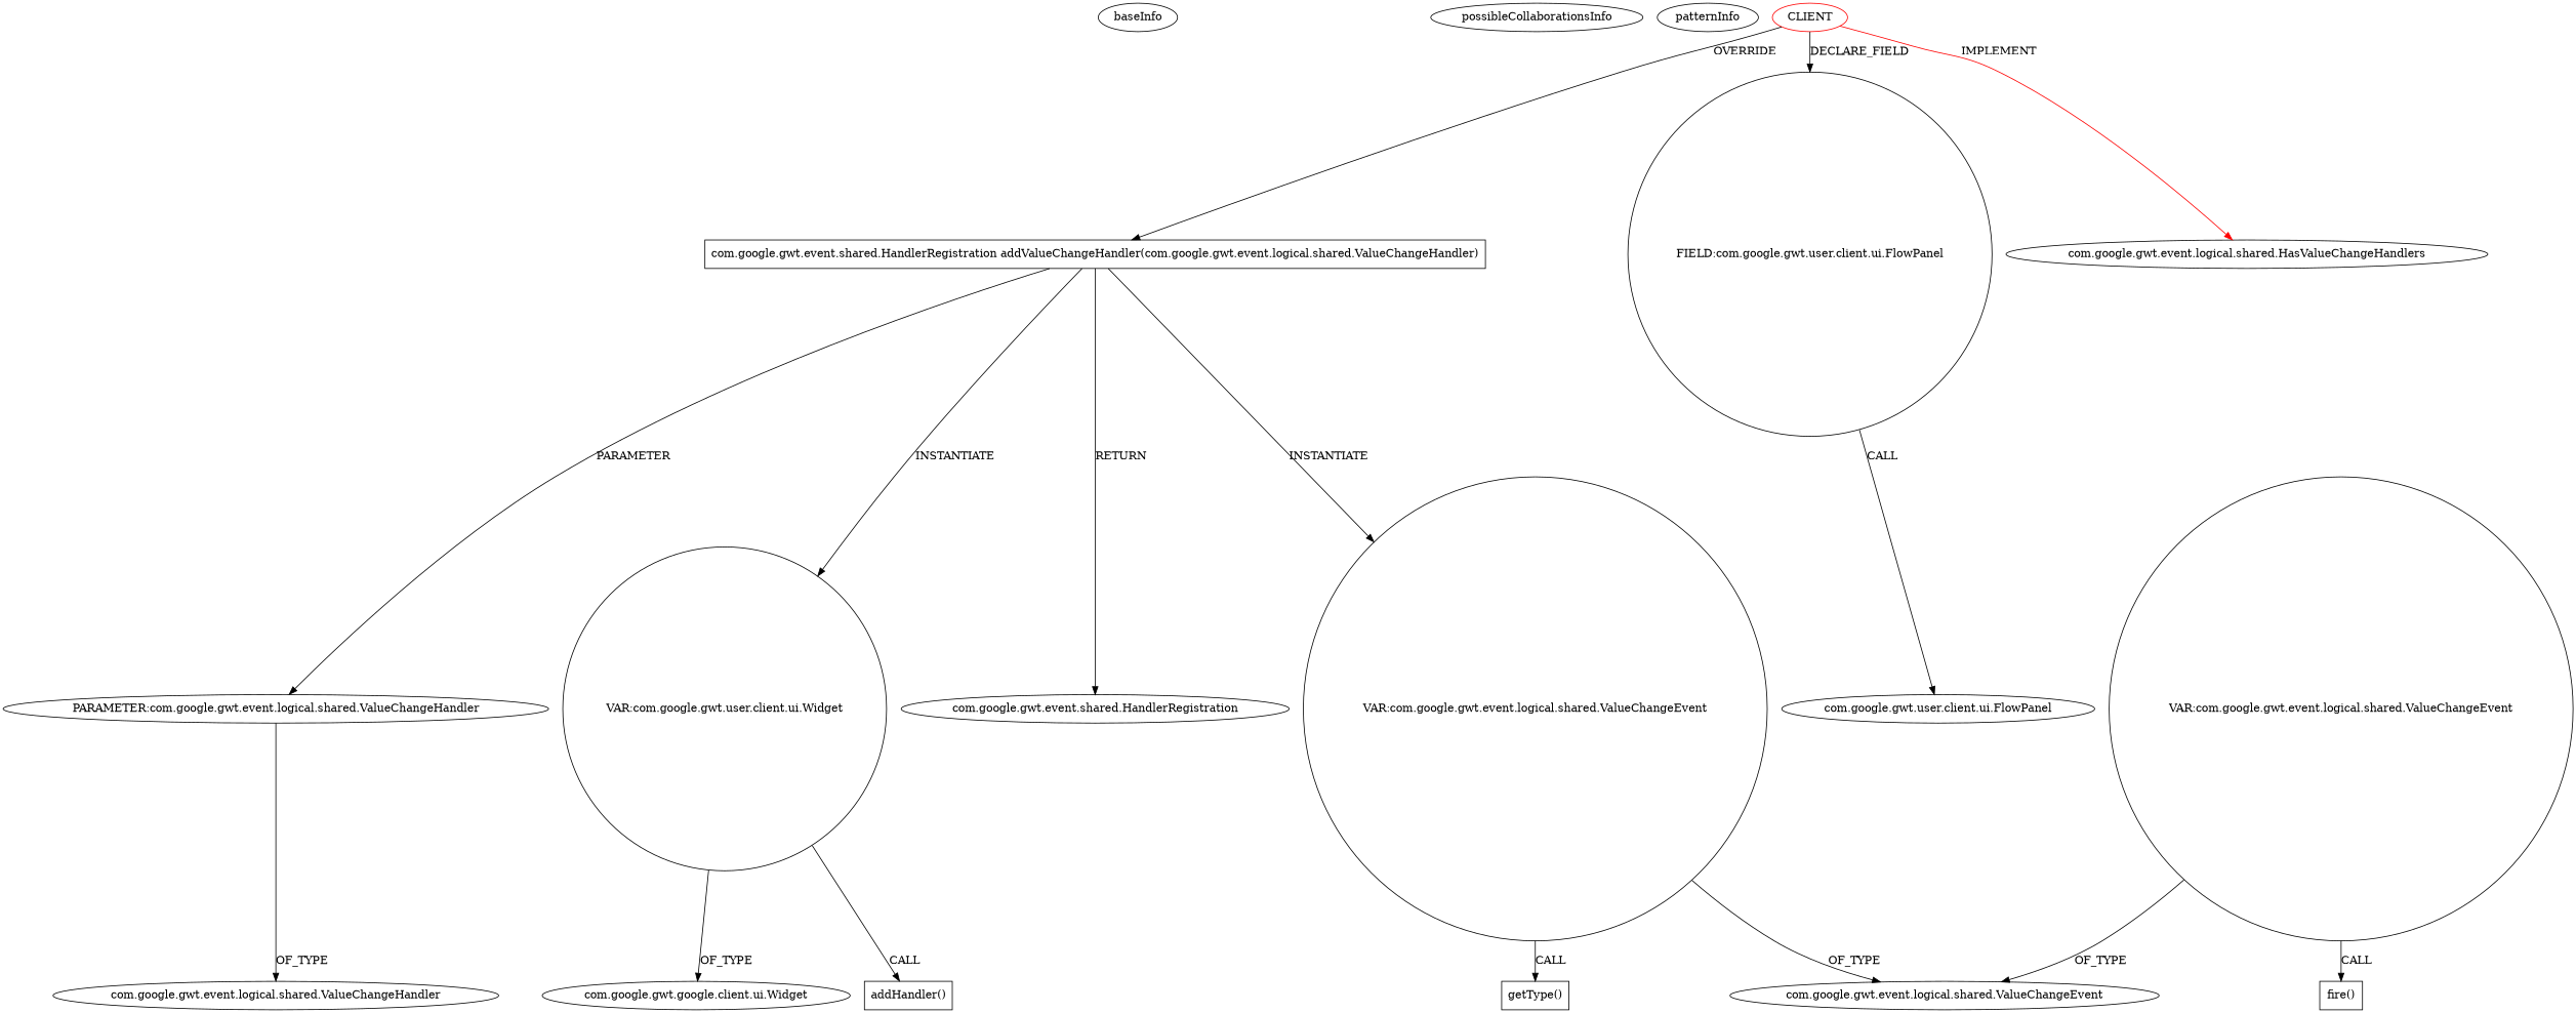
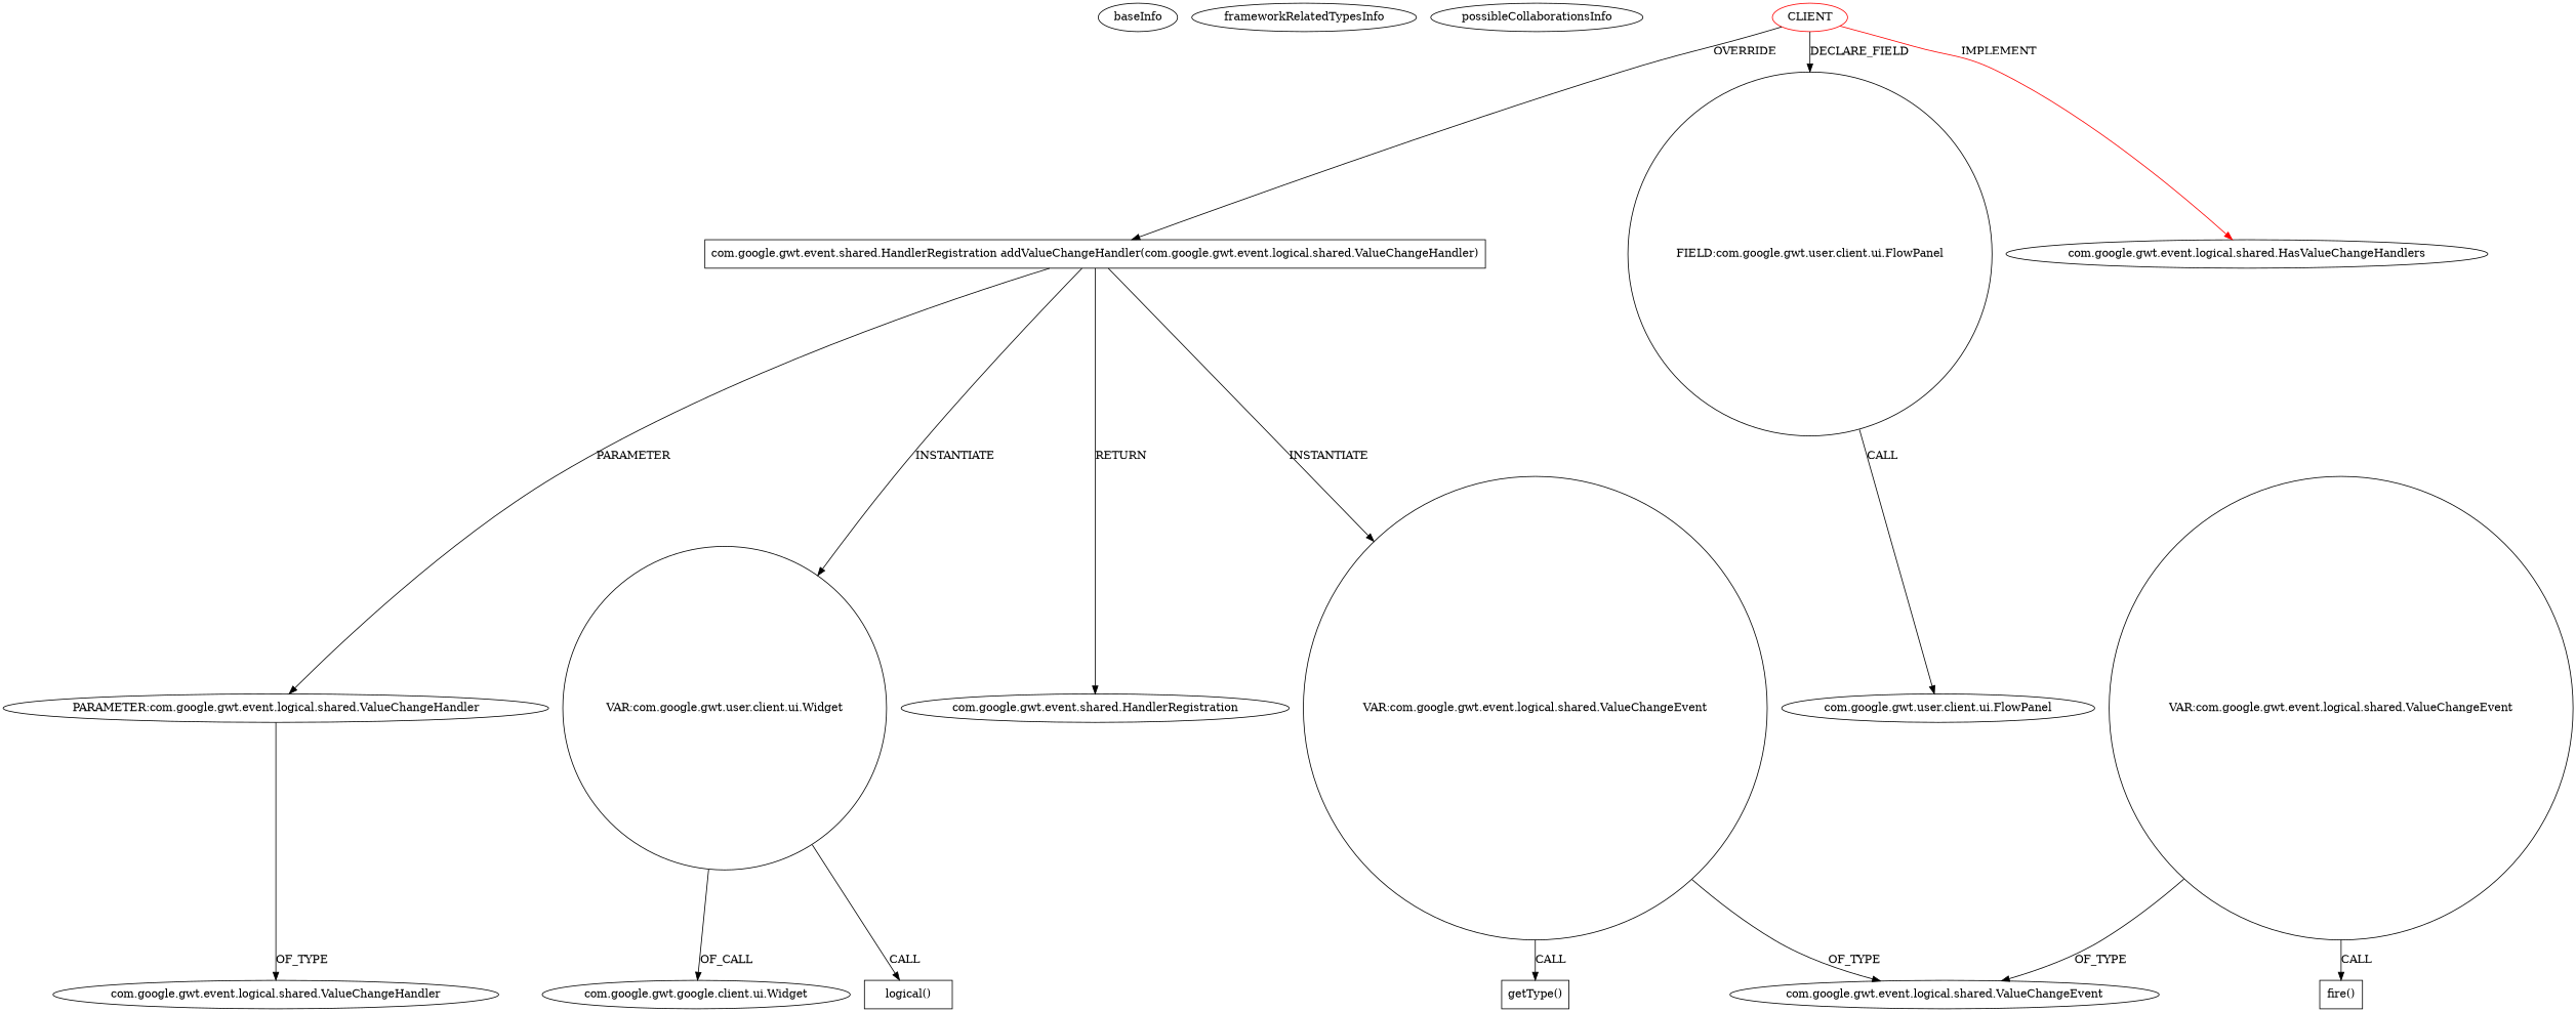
  digraph {
    node [isFrameworkType=false]
    baseInfo [category=pattern graphId=392 isAnonymous=false possibleRelation=false isFrameworkType=""]
+   frameworkRelatedTypesInfo [0="com.google.gwt.event.logical.shared.HasValueChangeHandlers" isFrameworkType=""]
    possibleCollaborationsInfo [isFrameworkType=""]
-   patternInfo [frequency=2.0 patternRootClient=0 isFrameworkType=""]
    n5 [label="com.google.gwt.event.logical.shared.ValueChangeEvent" vertexType=FRAMEWORK_CLASS_TYPE]
    n6 [label="VAR:com.google.gwt.event.logical.shared.ValueChangeEvent" shape=circle vertexType=VARIABLE_EXPRESION]
    n7 [label="getType()" shape=box vertexType=INSIDE_CALL]
    n8 [label="VAR:com.google.gwt.event.logical.shared.ValueChangeEvent" shape=circle vertexType=VARIABLE_EXPRESION]
    n9 [label="fire()" shape=box vertexType=INSIDE_CALL]
    n10 [label="com.google.gwt.event.shared.HandlerRegistration addValueChangeHandler(com.google.gwt.event.logical.shared.ValueChangeHandler)" shape=box vertexType=OVERRIDING_METHOD_DECLARATION]
    n11 [label="PARAMETER:com.google.gwt.event.logical.shared.ValueChangeHandler" vertexType=PARAMETER_DECLARATION]
    n12 [label="VAR:com.google.gwt.user.client.ui.Widget" shape=circle vertexType=VARIABLE_EXPRESION]
    n13 [label="com.google.gwt.event.shared.HandlerRegistration" vertexType=FRAMEWORK_INTERFACE_TYPE]
    n14 [label="com.google.gwt.event.logical.shared.ValueChangeHandler" vertexType=FRAMEWORK_INTERFACE_TYPE]
-   n15 [label="addHandler()" shape=box vertexType=INSIDE_CALL]
+   n15 [label="logical()" shape=box vertexType=INSIDE_CALL]
    n16 [label="com.google.gwt.google.client.ui.Widget" vertexType=FRAMEWORK_CLASS_TYPE]
    n17 [color=red label=CLIENT vertexType=ROOT_CLIENT_CLASS_DECLARATION]
    n18 [label="FIELD:com.google.gwt.user.client.ui.FlowPanel" shape=circle vertexType=FIELD_DECLARATION]
    n19 [label="com.google.gwt.event.logical.shared.HasValueChangeHandlers" vertexType=FRAMEWORK_INTERFACE_TYPE]
    n20 [label="com.google.gwt.user.client.ui.FlowPanel" vertexType=FRAMEWORK_CLASS_TYPE]
    n6 -> n5 [label=OF_TYPE]
    n6 -> n7 [label=CALL]
    n8 -> n5 [label=OF_TYPE]
    n8 -> n9 [label=CALL]
    n10 -> n6 [label=INSTANTIATE]
    n10 -> n11 [label=PARAMETER]
    n10 -> n12 [label=INSTANTIATE]
    n10 -> n13 [label=RETURN]
    n11 -> n14 [label=OF_TYPE]
    n12 -> n15 [label=CALL]
-   n12 -> n16 [label=OF_TYPE]
+   n12 -> n16 [label=OF_CALL]
    n17 -> n10 [label=OVERRIDE]
    n17 -> n18 [label=DECLARE_FIELD]
    n17 -> n19 [color=red label=IMPLEMENT]
    n18 -> n20 [label=CALL]
  }
